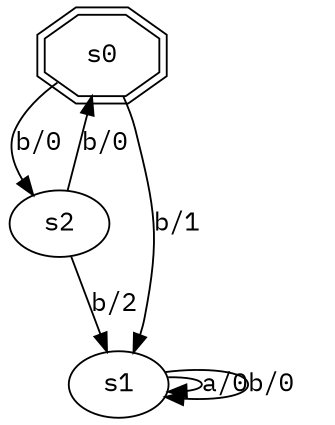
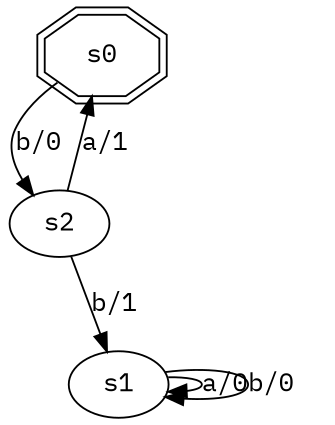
  digraph {
    fontname="IBM Plex Mono"
    node [fontname="IBM Plex Mono"]
    edge [fontname="IBM Plex Mono"]
    s0 [shape=doubleoctagon]
    s2
    s1
    s0 -> s2 [label="b/0"]
-   s0 -> s1 [label="b/1"]
-   s2 -> s0 [label="b/0"]
-   s2 -> s1 [label="b/2"]
+   s2 -> s0 [label="a/1"]
+   s2 -> s1 [label="b/1"]
    s1 -> s1 [label="a/0"]
    s1 -> s1 [label="b/0"]
  }
